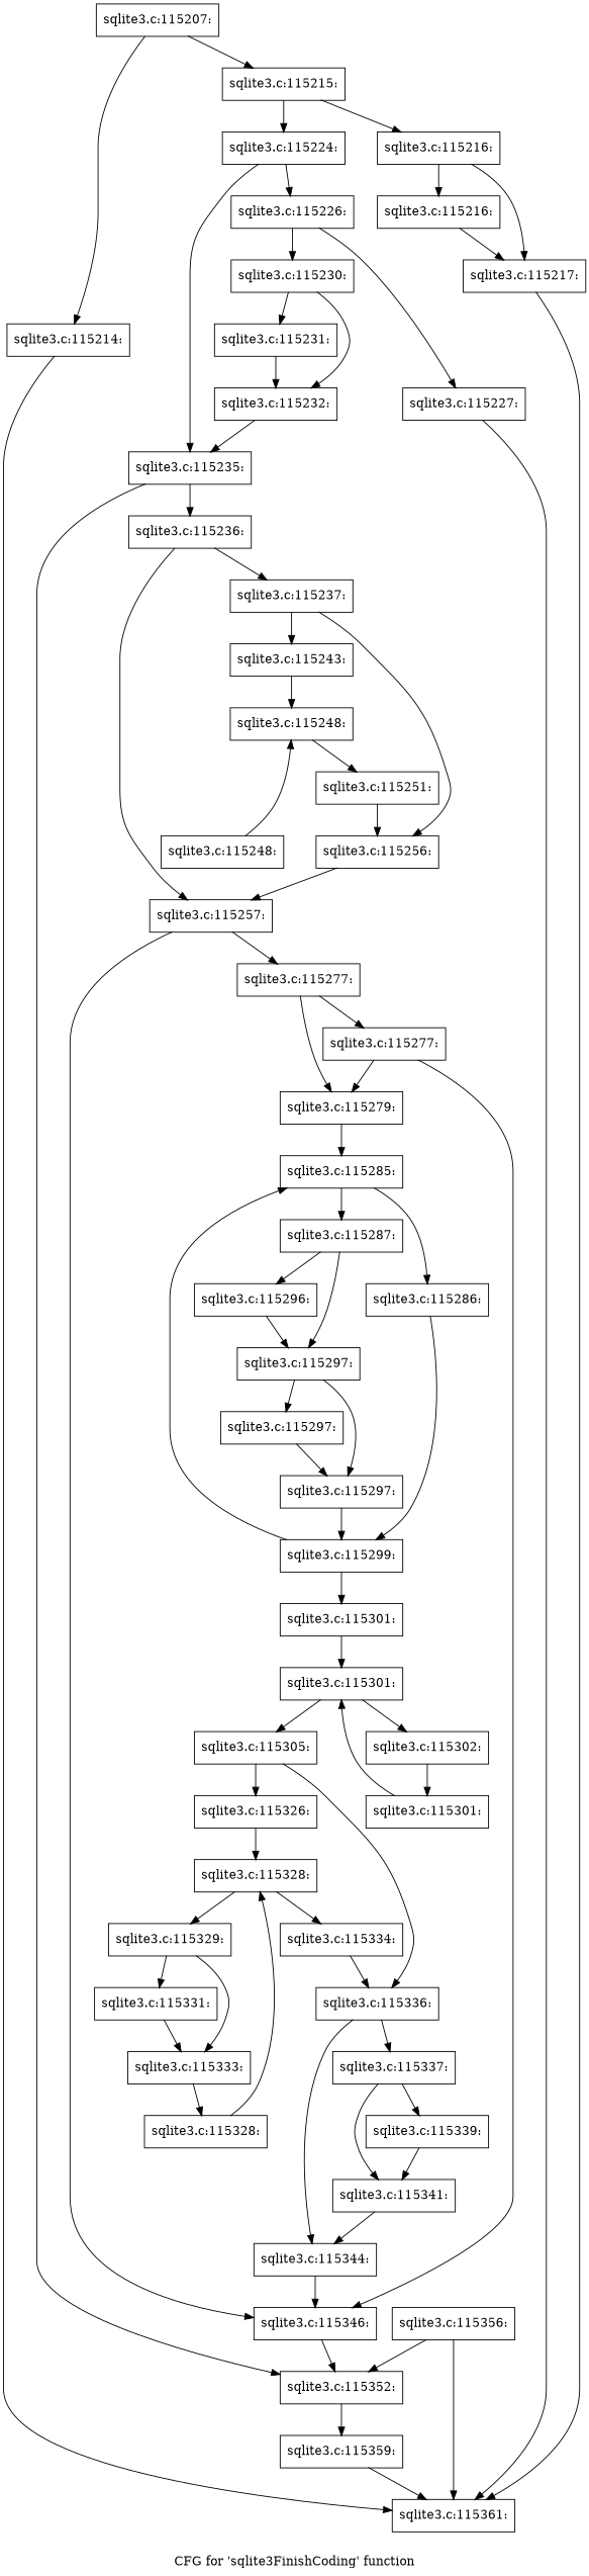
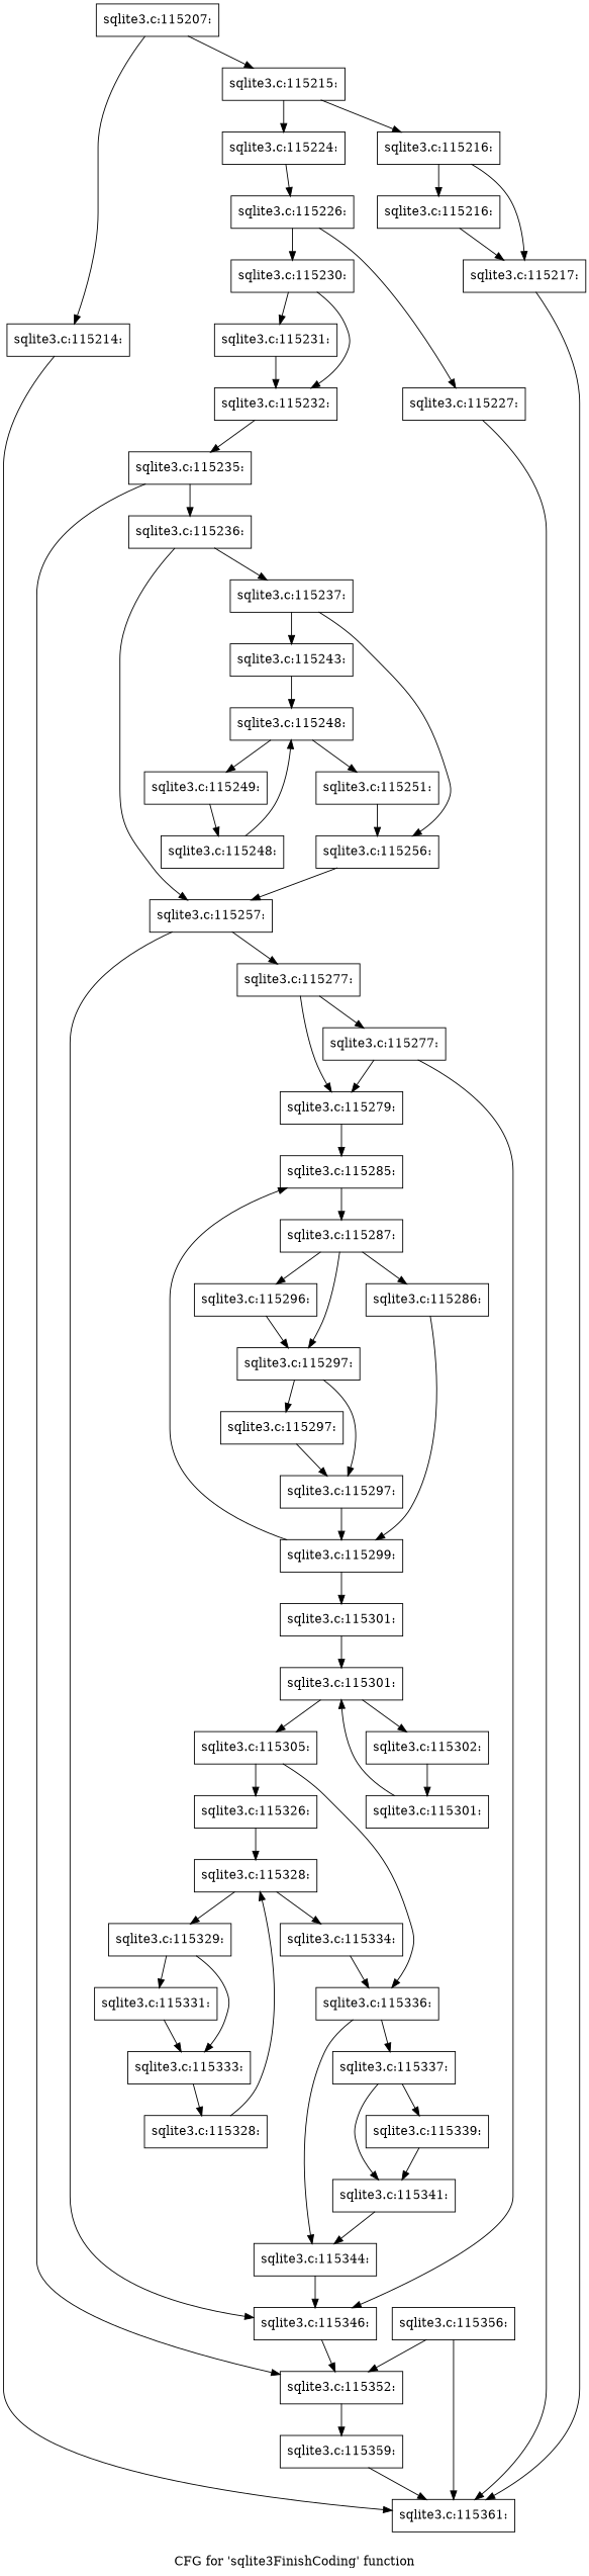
  digraph {
    label="CFG for 'sqlite3FinishCoding' function"
    node [shape=record]
    n1 [label="{sqlite3.c:115207:}"]
    n2 [label="{sqlite3.c:115214:}"]
    n3 [label="{sqlite3.c:115215:}"]
    n4 [label="{sqlite3.c:115361:}"]
    n5 [label="{sqlite3.c:115216:}"]
    n6 [label="{sqlite3.c:115224:}"]
    n7 [label="{sqlite3.c:115216:}"]
    n8 [label="{sqlite3.c:115217:}"]
    n9 [label="{sqlite3.c:115226:}"]
    n10 [label="{sqlite3.c:115235:}"]
    n11 [label="{sqlite3.c:115227:}"]
    n12 [label="{sqlite3.c:115230:}"]
    n13 [label="{sqlite3.c:115236:}"]
    n14 [label="{sqlite3.c:115352:}"]
    n15 [label="{sqlite3.c:115231:}"]
    n16 [label="{sqlite3.c:115232:}"]
    n17 [label="{sqlite3.c:115237:}"]
    n18 [label="{sqlite3.c:115257:}"]
    n19 [label="{sqlite3.c:115359:}"]
    n20 [label="{sqlite3.c:115243:}"]
    n21 [label="{sqlite3.c:115256:}"]
    n22 [label="{sqlite3.c:115277:}"]
    n23 [label="{sqlite3.c:115346:}"]
    n24 [label="{sqlite3.c:115356:}"]
    n25 [label="{sqlite3.c:115248:}"]
    n26 [label="{sqlite3.c:115279:}"]
    n27 [label="{sqlite3.c:115277:}"]
+   n28 [label="{sqlite3.c:115249:}"]
    n29 [label="{sqlite3.c:115251:}"]
    n30 [label="{sqlite3.c:115248:}"]
    n31 [label="{sqlite3.c:115285:}"]
    n32 [label="{sqlite3.c:115286:}"]
    n33 [label="{sqlite3.c:115287:}"]
    n34 [label="{sqlite3.c:115299:}"]
    n35 [label="{sqlite3.c:115296:}"]
    n36 [label="{sqlite3.c:115297:}"]
    n37 [label="{sqlite3.c:115301:}"]
    n38 [label="{sqlite3.c:115297:}"]
    n39 [label="{sqlite3.c:115297:}"]
    n40 [label="{sqlite3.c:115301:}"]
    n41 [label="{sqlite3.c:115302:}"]
    n42 [label="{sqlite3.c:115305:}"]
    n43 [label="{sqlite3.c:115301:}"]
    n44 [label="{sqlite3.c:115326:}"]
    n45 [label="{sqlite3.c:115336:}"]
    n46 [label="{sqlite3.c:115328:}"]
    n47 [label="{sqlite3.c:115337:}"]
    n48 [label="{sqlite3.c:115344:}"]
    n49 [label="{sqlite3.c:115329:}"]
    n50 [label="{sqlite3.c:115334:}"]
    n51 [label="{sqlite3.c:115339:}"]
    n52 [label="{sqlite3.c:115341:}"]
    n53 [label="{sqlite3.c:115331:}"]
    n54 [label="{sqlite3.c:115333:}"]
    n55 [label="{sqlite3.c:115328:}"]
    n1 -> n2
    n1 -> n3
    n2 -> n4
    n3 -> n5
    n3 -> n6
    n5 -> n7
    n5 -> n8
    n6 -> n9
-   n6 -> n10
    n7 -> n8
    n8 -> n4
    n9 -> n11
    n9 -> n12
    n10 -> n13
    n10 -> n14
    n11 -> n4
    n12 -> n15
    n12 -> n16
    n13 -> n17
    n13 -> n18
    n14 -> n19
    n15 -> n16
    n16 -> n10
    n17 -> n20
    n17 -> n21
    n18 -> n22
    n18 -> n23
    n19 -> n4
    n20 -> n25
    n21 -> n18
    n22 -> n26
    n22 -> n27
    n23 -> n14
    n24 -> n4
    n24 -> n14
+   n25 -> n28
    n25 -> n29
    n26 -> n31
    n27 -> n23
    n27 -> n26
+   n28 -> n30
    n29 -> n21
    n30 -> n25
-   n31 -> n32
+   n33 -> n32
    n31 -> n33
    n32 -> n34
    n33 -> n35
    n33 -> n36
    n34 -> n31
    n34 -> n37
    n35 -> n36
    n36 -> n38
    n36 -> n39
    n37 -> n40
    n38 -> n39
    n39 -> n34
    n40 -> n41
    n40 -> n42
    n41 -> n43
    n42 -> n44
    n42 -> n45
    n43 -> n40
    n44 -> n46
    n45 -> n47
    n45 -> n48
    n46 -> n49
    n46 -> n50
    n47 -> n51
    n47 -> n52
    n48 -> n23
    n49 -> n53
    n49 -> n54
    n50 -> n45
    n51 -> n52
    n52 -> n48
    n53 -> n54
    n54 -> n55
    n55 -> n46
  }
